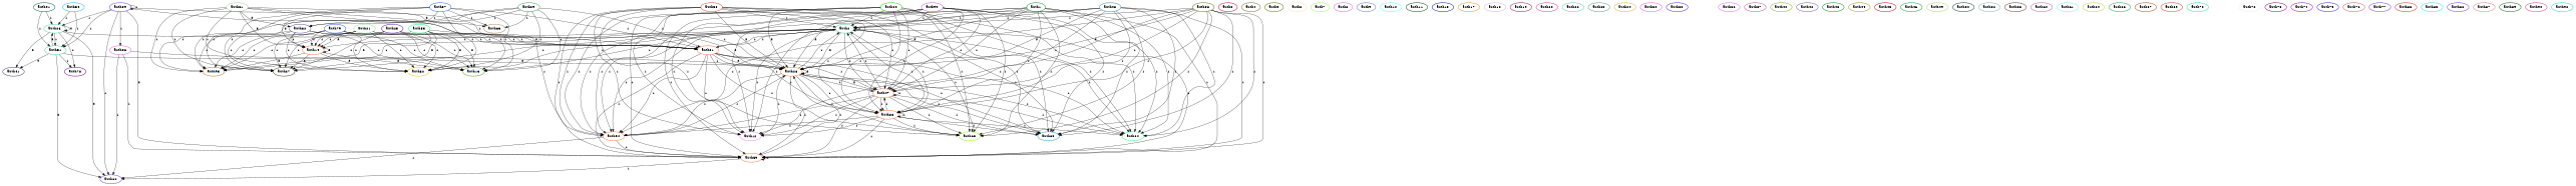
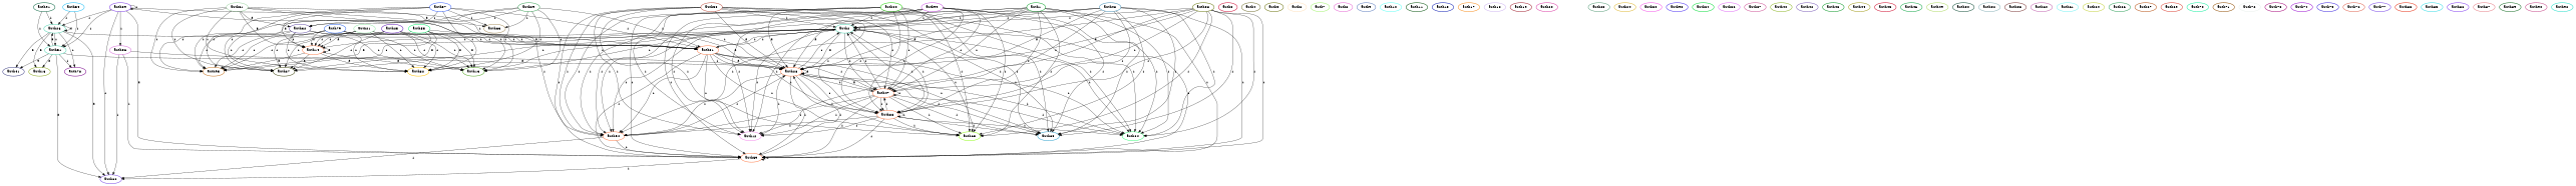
  digraph {
    node [color="#FF7C48" penwidth=2]
    auth1 [color="#0BA42A"]
    auth2 [color="#4DD3B0"]
    auth12 [color="#F387EA"]
    auth28
    auth35 [color="#279ECB"]
    auth47
    auth59
    auth65 [color="#8EFB15"]
    auth84 [color="#38FC79"]
    auth88
    auth94
    auth13 [color="#4FA61E"]
    auth14
    auth27 [color="#41480F"]
    auth81
    auth82 [color="#FDC001"]
    auth95 [color="#C4701B"]
+   auth16 [color="#87A61A"]
    auth21 [color="#95E8A7"]
    auth25 [color="#5D13B7"]
    auth26 [color="#4DD3B0"]
    auth41 [color="#3C3E84"]
    auth51 [color="#4DD3B0"]
    auth68 [color="#7643E5"]
    auth78 [color="#77018A"]
    auth29 [color="#3AA157"]
    auth32 [color="#634DA7"]
    auth63 [color="#A68D5B"]
    auth31 [color="#9DD4A2"]
    auth38 [color="#67770B"]
    auth39 [color="#7936E2"]
    auth56 [color="#D76AD8"]
    auth48 [color="#418EB7"]
    auth54 [color="#19BBF5"]
    auth55 [color="#0EF66F"]
    auth57 [color="#3760FD"]
    auth58 [color="#C05242"]
    auth79 [color="#2C65F0"]
    auth80 [color="#1FD205"]
    auth91 [color="#086441"]
    n41 [color="#CB50E4" label=auth99]
    auth3 [color="#CE0832"]
    auth4 [color="#706D2C"]
    auth5 [color="#666E05"]
    auth6 [color="#FEE0BA"]
    auth7 [color="#A0F26B"]
    auth8 [color="#E461D1"]
    auth9 [color="#5A7ABD"]
    auth10 [color="#5BFEF4"]
    auth11 [color="#014F08"]
    auth15 [color="#0818B1"]
    auth17 [color="#F78C1B"]
    auth18 [color="#CDB3F0"]
    auth19 [color="#9F1B2A"]
    auth20 [color="#DB39A3"]
-   auth22 [color="#55CFA3"]
    auth23 [color="#559A76"]
    auth24 [color="#DDB630"]
    auth30 [color="#F34FE7"]
-   auth33 [color="#4629F2"]
+   auth33 [color="#4629F2" label=auth93]
+   auth34 [color="#02DB36"]
    auth36 [color="#DF69F4"]
    auth37 [color="#CC4D93"]
    auth40 [color="#88B21F"]
    auth42 [color="#795BB7"]
    auth43 [color="#039420"]
    auth44 [color="#9F9815"]
    auth45 [color="#CE0729"]
    auth46 [color="#0BA341"]
    auth49 [color="#ADD963"]
    auth50 [color="#0C4A34"]
    auth52 [color="#86AFB6"]
    auth53 [color="#783433"]
    auth60 [color="#BF5FAC"]
    auth61 [color="#72F1F3"]
    auth64 [color="#C2D03A"]
    auth66 [color="#2B9D57"]
    auth67 [color="#B54D0D"]
    auth69 [color="#D93C2F"]
    auth70 [color="#10ED9E"]
+   auth71 [color="#8F4B00"]
    auth72 [color="#E8EFEB"]
    auth73 [color="#A50177"]
    auth74 [color="#9709CF"]
    auth75 [color="#3822DE"]
    auth76 [color="#DE5F4B"]
    auth77 [color="#7440E5"]
    auth83 [color="#E62C10"]
    auth85 [color="#2FD9E4"]
    auth86 [color="#7F39EF"]
    auth87 [color="#E57B83"]
    auth89 [color="#0E671D"]
    auth90 [color="#C54486"]
    auth92 [color="#1CDBC7"]
    subgraph sub_1 {
      auth1
      auth2
      auth12
      auth28
      auth35
      auth47
      auth59
      auth65
      auth84
      auth88
      auth94
      auth13
      auth14
      auth27
      auth81
      auth82
      auth95
+     auth16
      auth21
      auth25
      auth26
      auth41
      auth51
      auth68
      auth78
      auth29
      auth32
      auth63
      auth31
      auth38
      auth39
      auth56
      auth48
      auth54
      auth55
      auth57
      auth58
      auth79
      auth80
      auth91
      n41
    }
    auth1 -> auth2 [label=1]
    auth1 -> auth12 [label=1]
    auth1 -> auth28 [label=2]
    auth1 -> auth35 [label=1]
    auth1 -> auth47 [label=1]
    auth1 -> auth59 [label=1]
    auth1 -> auth65 [label=1]
    auth1 -> auth84 [label=1]
    auth1 -> auth88 [label=1]
    auth1 -> auth94 [label=1]
    auth2 -> auth2 [label=1]
    auth2 -> auth12 [label=1]
    auth2 -> auth28 [label=2]
    auth2 -> auth35 [label=1]
    auth2 -> auth47 [label=1]
    auth2 -> auth59 [label=1]
    auth2 -> auth65 [label=1]
    auth2 -> auth84 [label=1]
    auth2 -> auth88 [label=1]
    auth2 -> auth94 [label=1]
    auth2 -> auth13 [label=1]
    auth2 -> auth14 [label=1]
    auth2 -> auth27 [label=1]
    auth2 -> auth81 [label=1]
    auth2 -> auth82 [label=1]
    auth2 -> auth95 [label=1]
    auth28 -> auth2 [label=1]
    auth28 -> auth12 [label=1]
    auth28 -> auth28 [label=2]
    auth28 -> auth35 [label=1]
    auth28 -> auth47 [label=1]
    auth28 -> auth59 [label=1]
    auth28 -> auth65 [label=1]
    auth28 -> auth84 [label=1]
    auth28 -> auth88 [label=1]
    auth28 -> auth94 [label=1]
    auth47 -> auth2 [label=1]
    auth47 -> auth12 [label=1]
    auth47 -> auth28 [label=2]
    auth47 -> auth35 [label=1]
    auth47 -> auth47 [label=1]
    auth47 -> auth59 [label=1]
    auth47 -> auth65 [label=1]
    auth47 -> auth84 [label=1]
    auth47 -> auth88 [label=1]
    auth47 -> auth94 [label=1]
    auth59 -> auth28 [label=1]
    auth59 -> auth59 [label=1]
    auth59 -> auth68 [label=1]
    auth88 -> auth2 [label=1]
    auth88 -> auth12 [label=1]
    auth88 -> auth35 [label=1]
    auth88 -> auth47 [label=1]
    auth88 -> auth59 [label=1]
    auth88 -> auth65 [label=1]
    auth88 -> auth84 [label=1]
    auth88 -> auth88 [label=1]
    auth88 -> auth94 [label=1]
    auth94 -> auth28 [label=1]
    auth94 -> auth59 [label=1]
    auth94 -> auth68 [label=1]
    auth14 -> auth13 [label=2]
    auth14 -> auth14 [label=2]
    auth14 -> auth27 [label=2]
    auth14 -> auth82 [label=2]
    auth14 -> auth95 [label=2]
    auth81 -> auth2 [label=1]
    auth81 -> auth12 [label=1]
    auth81 -> auth28 [label=2]
    auth81 -> auth35 [label=1]
    auth81 -> auth47 [label=1]
    auth81 -> auth59 [label=1]
    auth81 -> auth65 [label=1]
    auth81 -> auth84 [label=1]
    auth81 -> auth88 [label=1]
    auth81 -> auth94 [label=1]
    auth21 -> auth13 [label=1]
    auth21 -> auth14 [label=1]
    auth21 -> auth27 [label=1]
    auth21 -> auth81 [label=1]
    auth21 -> auth82 [label=1]
    auth21 -> auth95 [label=1]
    auth25 -> auth13 [label=1]
    auth25 -> auth14 [label=1]
    auth25 -> auth27 [label=1]
    auth25 -> auth81 [label=1]
    auth25 -> auth82 [label=1]
    auth25 -> auth95 [label=1]
    auth26 -> auth28 [label=2]
+   auth26 -> auth16 [label=2]
    auth26 -> auth26 [label=4]
    auth26 -> auth41 [label=2]
    auth26 -> auth51 [label=1]
    auth26 -> auth68 [label=2]
    auth26 -> auth78 [label=1]
    auth51 -> auth28 [label=2]
+   auth51 -> auth16 [label=2]
    auth51 -> auth26 [label=3]
    auth51 -> auth41 [label=4]
    auth51 -> auth68 [label=2]
    auth51 -> auth78 [label=1]
    auth29 -> auth13 [label=1]
    auth29 -> auth27 [label=1]
    auth29 -> auth81 [label=1]
    auth29 -> auth82 [label=1]
    auth29 -> auth95 [label=1]
    auth29 -> auth32 [label=1]
    auth29 -> auth63 [label=1]
    auth32 -> auth13 [label=1]
    auth32 -> auth14 [label=1]
    auth32 -> auth27 [label=1]
    auth32 -> auth81 [label=1]
    auth32 -> auth82 [label=1]
    auth32 -> auth95 [label=1]
    auth31 -> auth13 [label=1]
    auth31 -> auth14 [label=3]
    auth31 -> auth27 [label=1]
    auth31 -> auth81 [label=1]
    auth31 -> auth82 [label=1]
    auth31 -> auth95 [label=1]
    auth31 -> auth32 [label=2]
    auth31 -> auth63 [label=2]
    auth38 -> auth2 [label=1]
    auth38 -> auth12 [label=1]
    auth38 -> auth28 [label=2]
    auth38 -> auth35 [label=1]
    auth38 -> auth47 [label=1]
    auth38 -> auth59 [label=1]
    auth38 -> auth65 [label=1]
    auth38 -> auth84 [label=1]
    auth38 -> auth88 [label=1]
    auth38 -> auth94 [label=1]
    auth39 -> auth28 [label=1]
    auth39 -> auth59 [label=2]
    auth39 -> auth94 [label=1]
    auth39 -> auth26 [label=1]
    auth39 -> auth51 [label=1]
    auth39 -> auth68 [label=1]
    auth39 -> auth39 [label=1]
    auth39 -> auth56 [label=1]
    auth56 -> auth28 [label=1]
    auth56 -> auth59 [label=1]
    auth56 -> auth68 [label=1]
    auth48 -> auth2 [label=1]
    auth48 -> auth12 [label=1]
    auth48 -> auth28 [label=2]
    auth48 -> auth35 [label=1]
    auth48 -> auth47 [label=1]
    auth48 -> auth59 [label=1]
    auth48 -> auth65 [label=1]
    auth48 -> auth84 [label=1]
    auth48 -> auth88 [label=1]
    auth48 -> auth94 [label=1]
    auth54 -> auth26 [label=1]
    auth54 -> auth51 [label=1]
    auth55 -> auth13 [label=2]
    auth55 -> auth14 [label=2]
    auth55 -> auth27 [label=2]
    auth55 -> auth81 [label=2]
    auth55 -> auth82 [label=2]
    auth55 -> auth95 [label=2]
    auth57 -> auth13 [label=1]
    auth57 -> auth14 [label=2]
    auth57 -> auth27 [label=1]
    auth57 -> auth81 [label=1]
    auth57 -> auth82 [label=1]
    auth57 -> auth95 [label=1]
    auth57 -> auth32 [label=1]
    auth57 -> auth63 [label=1]
    auth58 -> auth2 [label=1]
    auth58 -> auth12 [label=1]
    auth58 -> auth28 [label=2]
    auth58 -> auth35 [label=1]
    auth58 -> auth47 [label=1]
    auth58 -> auth59 [label=1]
    auth58 -> auth65 [label=1]
    auth58 -> auth84 [label=1]
    auth58 -> auth88 [label=1]
    auth58 -> auth94 [label=1]
    auth79 -> auth13 [label=1]
    auth79 -> auth14 [label=1]
    auth79 -> auth27 [label=1]
    auth79 -> auth81 [label=1]
    auth79 -> auth82 [label=1]
    auth79 -> auth95 [label=1]
    auth80 -> auth2 [label=1]
    auth80 -> auth12 [label=1]
    auth80 -> auth28 [label=2]
    auth80 -> auth35 [label=1]
    auth80 -> auth47 [label=1]
    auth80 -> auth59 [label=1]
    auth80 -> auth65 [label=1]
    auth80 -> auth84 [label=1]
    auth80 -> auth88 [label=1]
    auth80 -> auth94 [label=1]
    auth91 -> auth26 [label=1]
    auth91 -> auth51 [label=1]
    n41 -> auth2 [label=1]
    n41 -> auth12 [label=1]
    n41 -> auth28 [label=2]
    n41 -> auth35 [label=1]
    n41 -> auth47 [label=1]
    n41 -> auth59 [label=1]
    n41 -> auth65 [label=1]
    n41 -> auth84 [label=1]
    n41 -> auth88 [label=1]
    n41 -> auth94 [label=1]
  }
